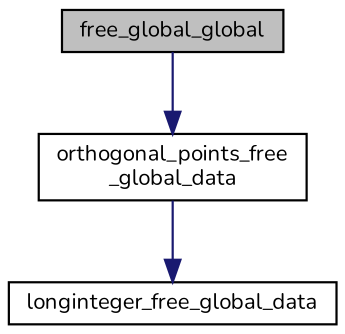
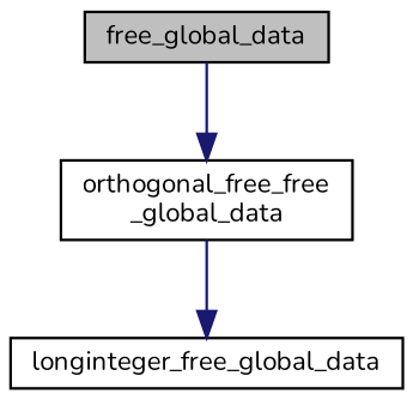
  digraph {
    fontname=Nunito
    rankdir=TB
    node [color=black fillcolor=white fontname=Nunito fontsize=10 shape=record style=filled]
    edge [color=midnightblue fontname=Nunito fontsize=10 labelfontname=Helvetica labelfontsize=10 style=solid]
-   n1 [fillcolor=grey75 fontcolor=black height=0.2 label=free_global_global width=0.4]
-   n2 [height=0.2 label="orthogonal_points_free\l_global_data" width=0.4]
+   n1 [fillcolor=grey75 fontcolor=black height=0.2 label=free_global_data width=0.4]
+   n2 [height=0.2 label="orthogonal_free_free\l_global_data" width=0.4]
    n3 [height=0.2 label=longinteger_free_global_data width=0.4]
    n1 -> n2
    n2 -> n3
  }
